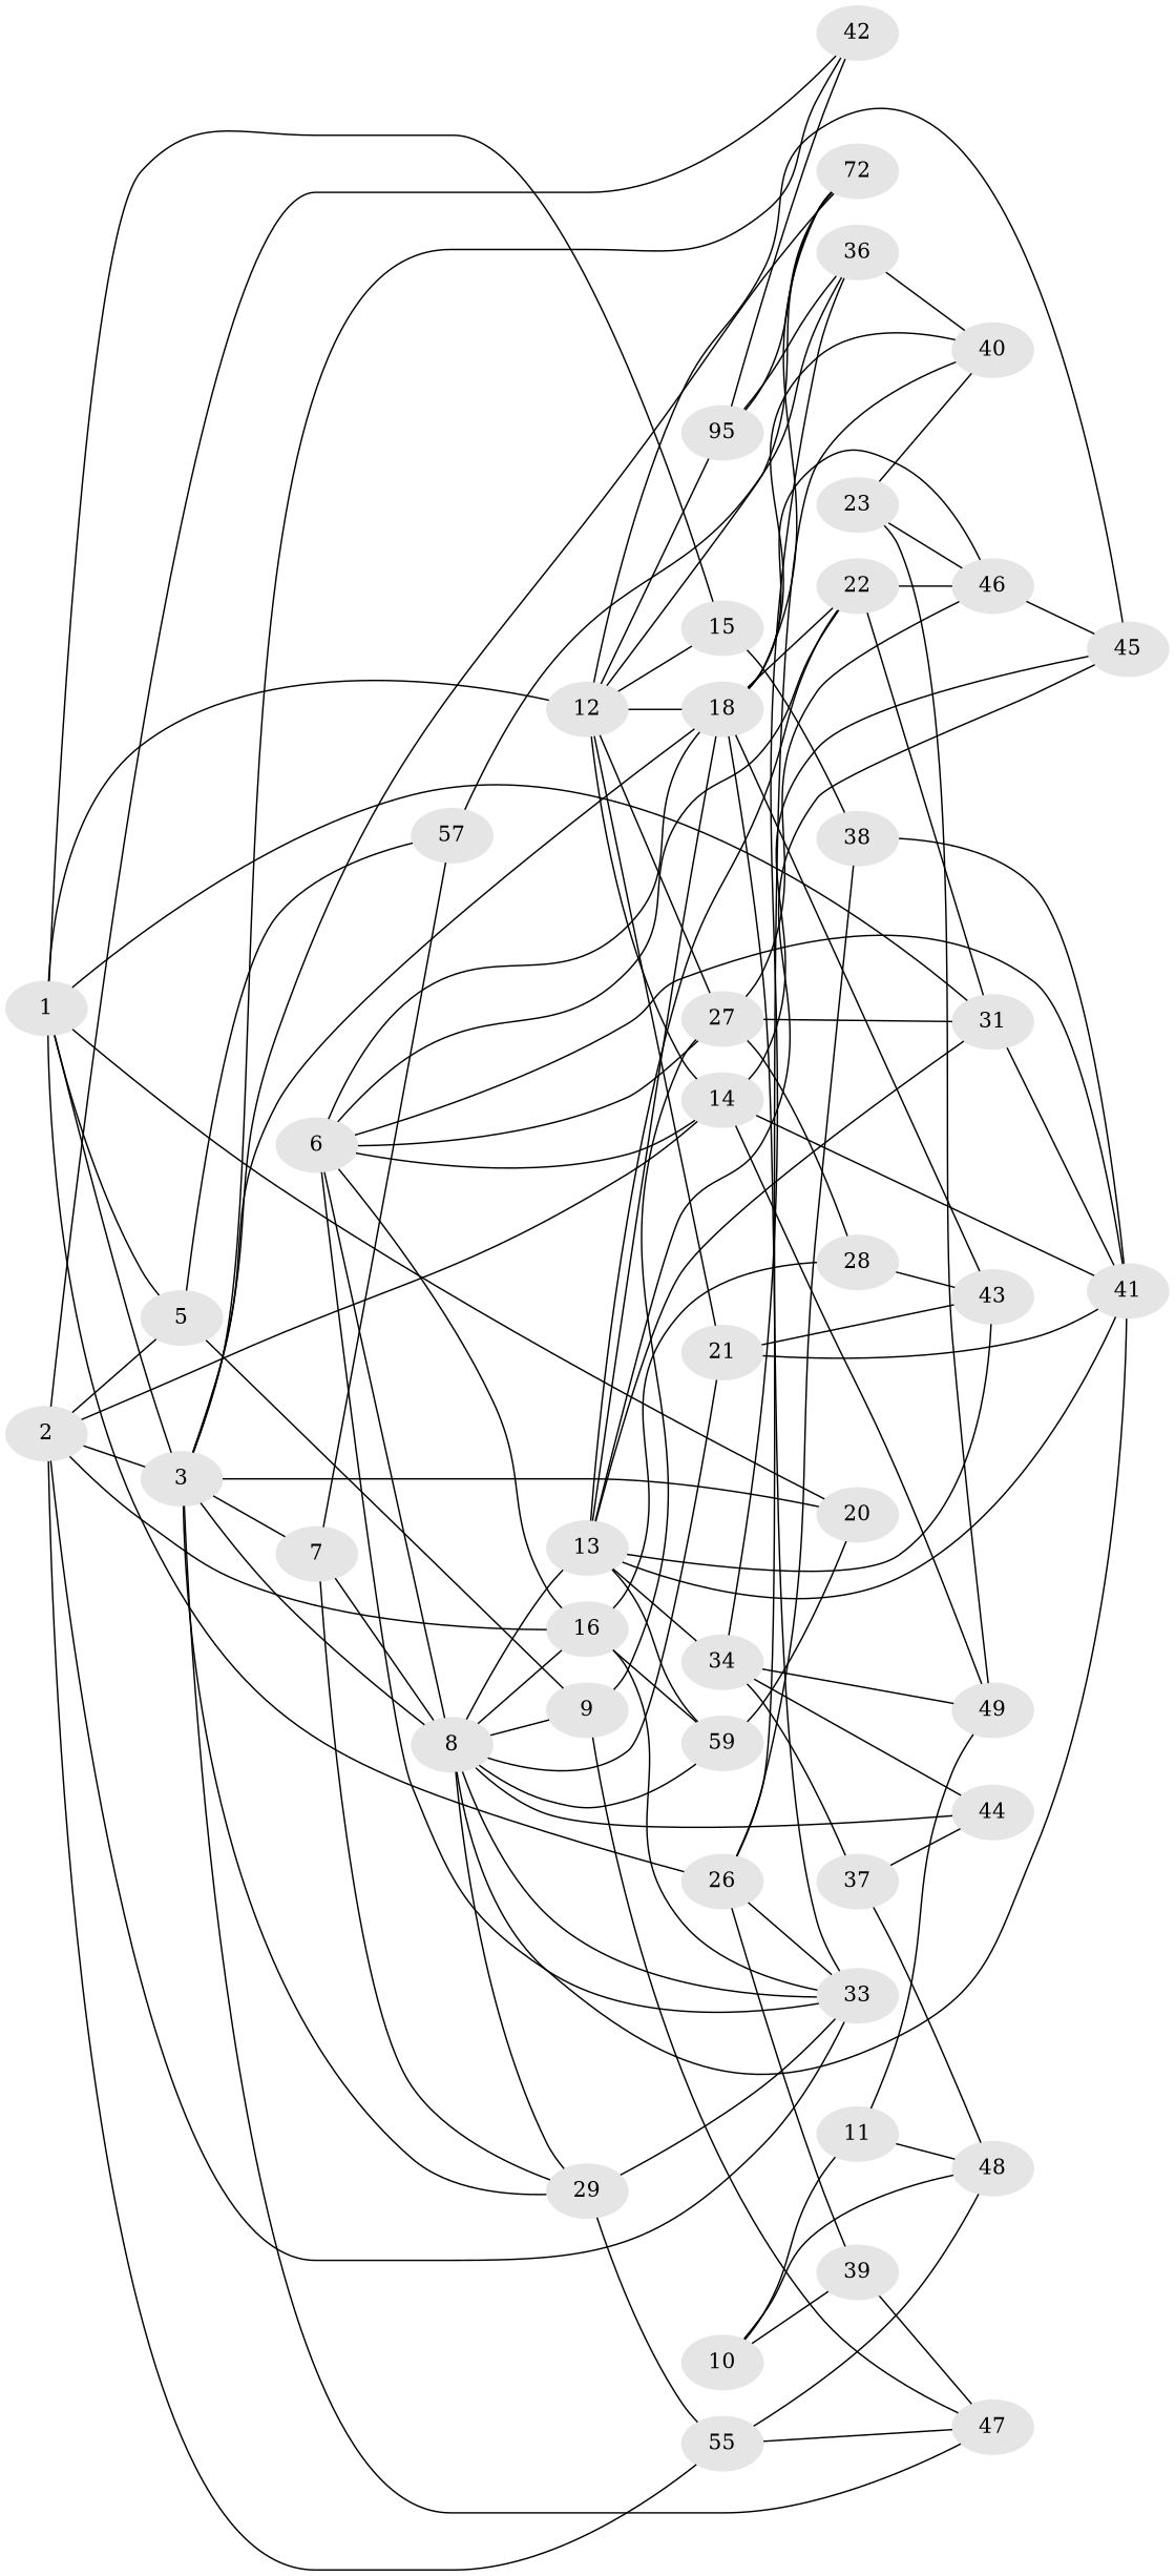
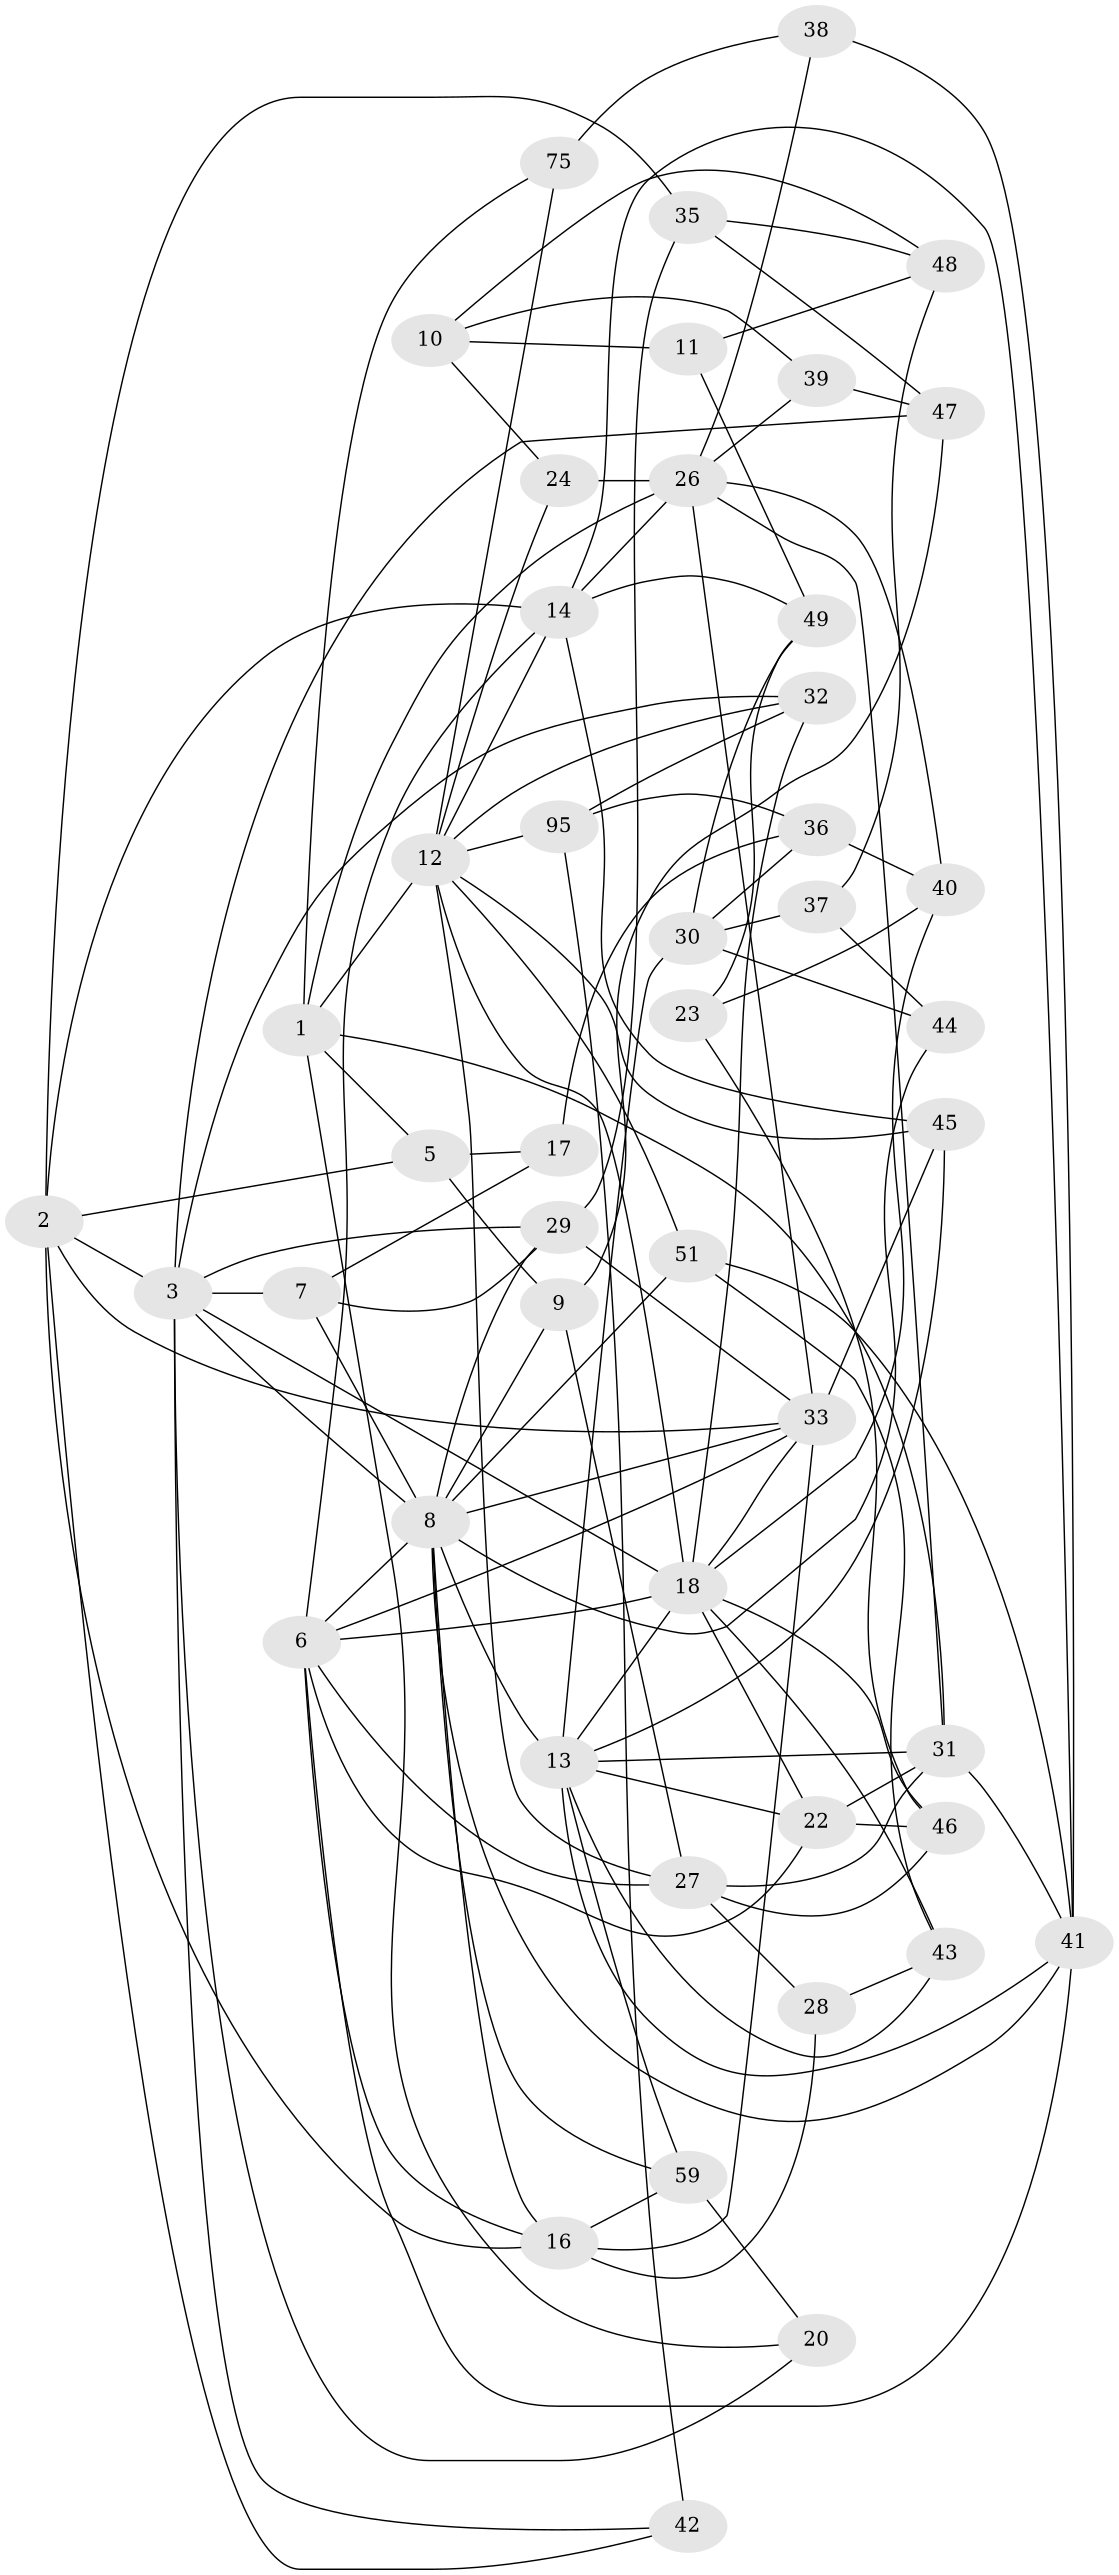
  graph {
    fontname="DejaVu Serif"
    rankdir=LR
    node [color=gray90 fontname="DejaVu Serif" style=filled]
    edge [fontname="DejaVu Serif" weight=1.0]
    1
    3
    5
    12
    20
    26
    31
-   15
+   15 [label=75]
    42
    7
    8
    18
    29
-   32 [label=72]
+   32
    47
    9
-   17 [label=57]
+   17
    14
    27
-   21
+   21 [label=51]
+   24
    n22 [label=95]
    45
    33
    39
    38
    40
    41
    2
    16
-   35 [label=55]
+   35
    49
    n33 [label=59]
    28
    48
    13
    44
    22
    43
    46
    23
    36
    6
-   34
+   34 [label=30]
    10
    11
    37
-   1 -- 3
    1 -- 5
    1 -- 12
    1 -- 20 [weight=2.0]
    1 -- 26
    1 -- 31 [weight=2.0]
    1 -- 15 [weight=2.0]
    3 -- 20 [weight=2.0]
    3 -- 42
    3 -- 7
    3 -- 8
    3 -- 18
    3 -- 29 [weight=2.0]
    3 -- 32
    3 -- 47
    5 -- 9
    5 -- 17
    12 -- 15
    12 -- 18
    12 -- 32
    12 -- 14
    12 -- 27
    12 -- 21
+   12 -- 24
    12 -- n22
    12 -- 45
+   26 -- 31
    26 -- 33
    26 -- 39 [weight=2.0]
    26 -- 38 [weight=2.0]
    26 -- 40
    31 -- 41
    15 -- 38
    7 -- 8
    7 -- 29
    7 -- 17
    8 -- 29
    8 -- 9
    8 -- 21
    8 -- 33
    8 -- 41
    8 -- 16
    8 -- n33
    8 -- 13
    8 -- 44
    18 -- 32
    18 -- 33
    18 -- 40
    18 -- 22 [weight=2.0]
    18 -- 43
    18 -- 46
    29 -- 33
    29 -- 35
    9 -- 47
    9 -- 27
    17 -- 36
+   14 -- 26
    14 -- 45
    14 -- 41
    14 -- 49
    27 -- 31 [weight=2.0]
    27 -- 28
    27 -- 46
    21 -- 41
    21 -- 43
+   24 -- 26
    n22 -- 42
    n22 -- 32
    n22 -- 36
-   46 -- 45
+   33 -- 45
    39 -- 47
    38 -- 41
    2 -- 3
    2 -- 5
    2 -- 42
    2 -- 14 [weight=2.0]
    2 -- 33
    2 -- 16
    2 -- 35
    16 -- 33
    16 -- n33
    16 -- 28 [weight=2.0]
    35 -- 47
    35 -- 48
    n33 -- 20
    28 -- 43
    13 -- 31
    13 -- 18
    13 -- 45
    13 -- 41 [weight=2.0]
    13 -- n33
    13 -- 22
    13 -- 43
    13 -- 34
    22 -- 31
    22 -- 46
    23 -- 40
    23 -- 49
    23 -- 46
    36 -- 40
    6 -- 8
    6 -- 18 [weight=2.0]
    6 -- 14
    6 -- 27
    6 -- 33 [weight=2.0]
    6 -- 41
    6 -- 16
    6 -- 22
    34 -- 49
    34 -- 44
    34 -- 36
    34 -- 37
+   10 -- 24
    10 -- 39
    10 -- 48
    10 -- 11
    11 -- 49
    11 -- 48
    37 -- 48
    37 -- 44
  }
